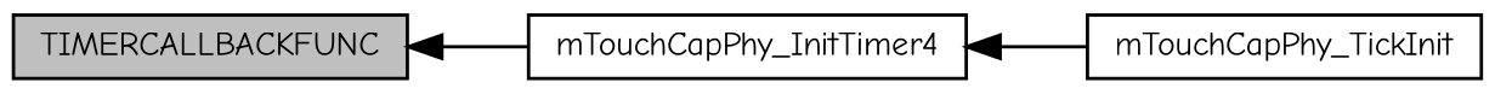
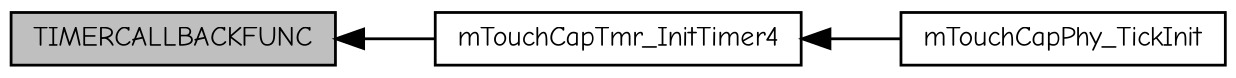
  digraph {
    fontname="Comic Neue"
    rankdir=LR
    node [color=black fillcolor=white fontname="Comic Neue" fontsize=10 shape=record style=filled]
    edge [color=black dir=back fontname="Comic Neue" fontsize=10 labelfontname=Helvetica labelfontsize=10 style=solid]
    n1 [fillcolor=grey75 fontcolor=black height=0.2 label=TIMERCALLBACKFUNC width=0.4]
-   n2 [height=0.2 label=mTouchCapPhy_InitTimer4 width=0.4]
+   n2 [height=0.2 label=mTouchCapTmr_InitTimer4 width=0.4]
    n3 [height=0.2 label=mTouchCapPhy_TickInit width=0.4]
    n1 -> n2
    n2 -> n3
  }
